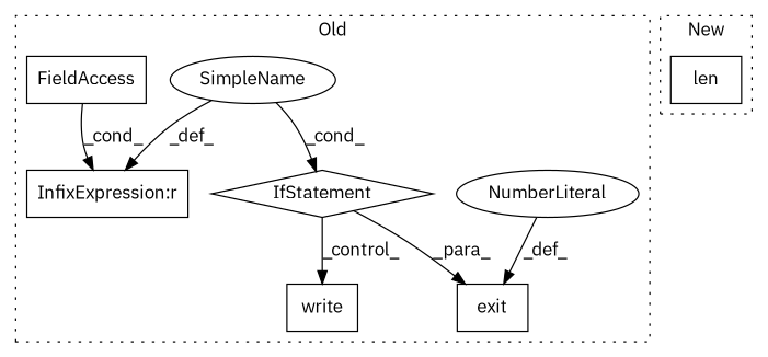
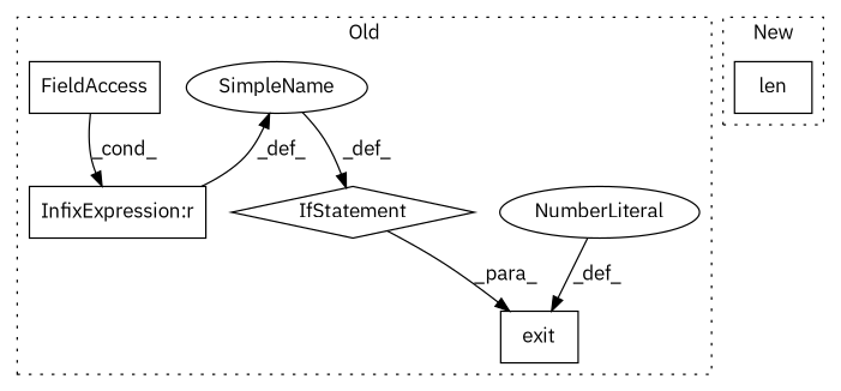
  digraph {
    fontname="IBM Plex Sans"
    node [a=32 fontname="IBM Plex Sans" shape=box]
    edge [fontname="IBM Plex Sans"]
    n1 [l="5,1" label=exit s="2562,2568"]
    n2 [a=34 l=1 label=NumberLiteral s=2567 shape=ellipse]
    n3 [a=25 l="4,2" label=IfStatement s="2389,2408" shape=diamond]
    n4 [a=42 label=SimpleName shape=ellipse]
    n5 [a=27 l=4 label="InfixExpression:r" s=2401]
    n6 [a=22 l=8 label=FieldAccess s=2393]
-   n7 [l="6,2" label=write s="2431,2542"]
    n8 [l="4,1" label=len s="2943,2955"]
    subgraph cluster_1 {
      label=Old
      style=dotted
      n1
      n2
      n3
      n4
      n5
      n6
-     n7
    }
    subgraph cluster_2 {
      label=New
      style=dotted
      n8
    }
    n2 -> n1 [label=_def_]
    n3 -> n1 [label=_para_]
-   n3 -> n7 [label=_control_]
-   n4 -> n3 [label=_cond_]
-   n4 -> n5 [label=_def_]
+   n4 -> n3 [label=_def_]
+   n5 -> n4 [label=_def_]
    n6 -> n5 [label=_cond_]
  }
